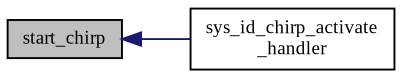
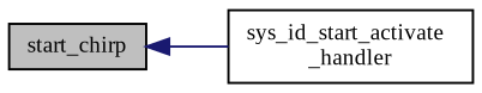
  digraph {
    rankdir=LR
    fontname="Liberation Serif"
    node [color=black fontname="Liberation Serif" fontsize=10 shape=record style=filled]
    n1 [fillcolor=grey75 fontcolor=black height=0.2 label=start_chirp width=0.4]
-   n2 [fillcolor=white height=0.2 label="sys_id_chirp_activate\l_handler" width=0.4]
+   n2 [fillcolor=white height=0.2 label="sys_id_start_activate\l_handler" width=0.4]
    n1 -> n2 [color=midnightblue dir=back fontname="Liberation Serif" fontsize=10 labelfontname=FreeSans labelfontsize=10 style=solid]
  }
